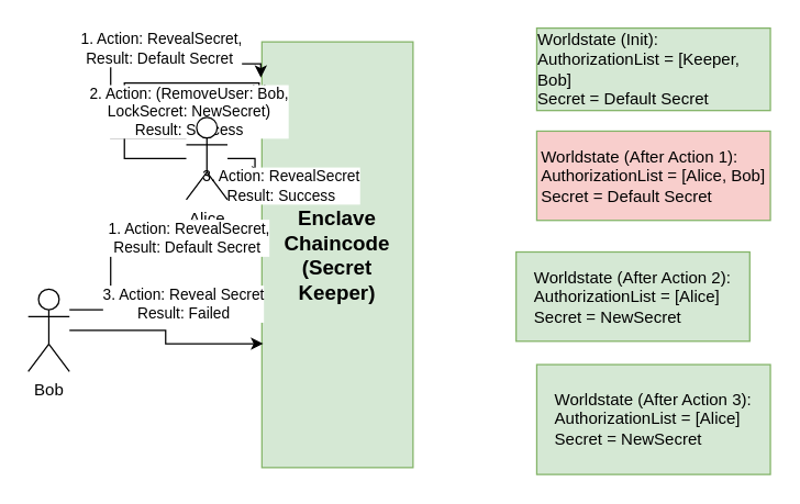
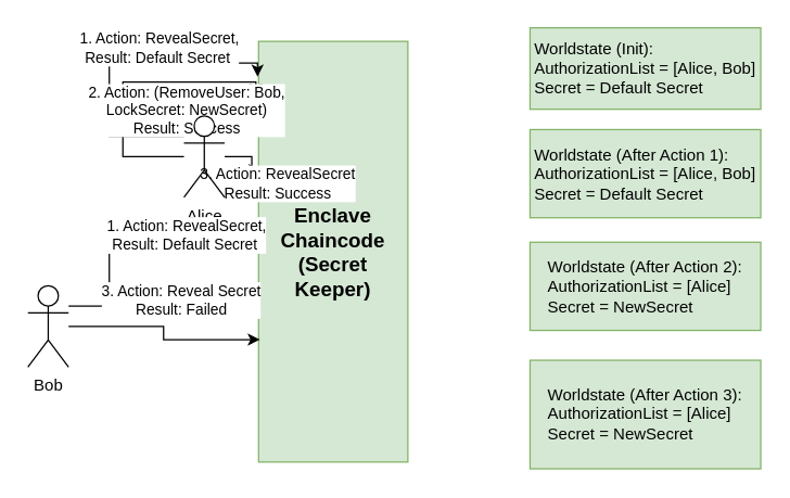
  <mxCell id="0" />
  <mxCell id="1" parent="0" />
  <mxCell id="2" value="&lt;b&gt;&lt;font style=&quot;font-size: 15px;&quot;&gt;Enclave Chaincode&lt;br&gt;(Secret Keeper)&lt;br&gt;&lt;/font&gt;&lt;/b&gt;" style="rounded=0;whiteSpace=wrap;html=1;fillColor=#d5e8d4;strokeColor=#82b366;" vertex="1" parent="1"><mxGeometry x="190" y="30" width="110" height="310" as="geometry" /></mxCell>
- <mxCell id="3" value="&lt;div style=&quot;text-align: left;&quot;&gt;&lt;span style=&quot;background-color: initial;&quot;&gt;Worldstate (Init):&lt;/span&gt;&lt;/div&gt;&lt;div style=&quot;text-align: left;&quot;&gt;&lt;span style=&quot;background-color: initial;&quot;&gt;AuthorizationList = [Keeper, Bob]&lt;/span&gt;&lt;/div&gt;&lt;div style=&quot;text-align: left;&quot;&gt;&lt;span style=&quot;background-color: initial;&quot;&gt;Secret = Default Secret&lt;/span&gt;&lt;/div&gt;" style="rounded=0;whiteSpace=wrap;html=1;fillColor=#d5e8d4;strokeColor=#82b366;" vertex="1" parent="1"><mxGeometry x="390" y="20" width="170" height="60" as="geometry" /></mxCell>
+ <mxCell id="3" value="&lt;div style=&quot;text-align: left;&quot;&gt;&lt;span style=&quot;background-color: initial;&quot;&gt;Worldstate (Init):&lt;/span&gt;&lt;/div&gt;&lt;div style=&quot;text-align: left;&quot;&gt;&lt;span style=&quot;background-color: initial;&quot;&gt;AuthorizationList = [Alice, Bob]&lt;/span&gt;&lt;/div&gt;&lt;div style=&quot;text-align: left;&quot;&gt;&lt;span style=&quot;background-color: initial;&quot;&gt;Secret = Default Secret&lt;/span&gt;&lt;/div&gt;" style="rounded=0;whiteSpace=wrap;html=1;fillColor=#d5e8d4;strokeColor=#82b366;" vertex="1" parent="1"><mxGeometry x="390" y="20" width="170" height="60" as="geometry" /></mxCell>
  <mxCell id="4" style="edgeStyle=orthogonalEdgeStyle;rounded=0;orthogonalLoop=1;jettySize=auto;html=1;entryX=-0.007;entryY=0.084;entryDx=0;entryDy=0;entryPerimeter=0;" edge="1" parent="1" source="10" target="2"><mxGeometry relative="1" as="geometry"><Array as="points"><mxPoint x="80" y="100" /><mxPoint x="80" y="46" /></Array></mxGeometry></mxCell>
  <mxCell id="5" value="1. Action: RevealSecret,&lt;br&gt;Result: Default Secret&amp;nbsp;" style="edgeLabel;html=1;align=center;verticalAlign=middle;resizable=0;points=[];" vertex="1" connectable="0" parent="4"><mxGeometry x="-0.07" y="1" relative="1" as="geometry"><mxPoint x="37" y="-15" as="offset" /></mxGeometry></mxCell>
  <mxCell id="6" style="edgeStyle=orthogonalEdgeStyle;rounded=0;orthogonalLoop=1;jettySize=auto;html=1;entryX=-0.018;entryY=0.13;entryDx=0;entryDy=0;entryPerimeter=0;" edge="1" parent="1" source="10" target="2"><mxGeometry relative="1" as="geometry"><mxPoint x="170" y="130" as="targetPoint" /><Array as="points"><mxPoint x="90" y="115" /><mxPoint x="90" y="60" /></Array></mxGeometry></mxCell>
  <mxCell id="7" value="2. Action: (RemoveUser: Bob, &lt;br&gt;LockSecret: NewSecret)&lt;br&gt;Result: Success" style="edgeLabel;html=1;align=center;verticalAlign=middle;resizable=0;points=[];" vertex="1" connectable="0" parent="6"><mxGeometry x="0.039" y="1" relative="1" as="geometry"><mxPoint x="38" y="21" as="offset" /></mxGeometry></mxCell>
  <mxCell id="8" style="edgeStyle=orthogonalEdgeStyle;rounded=0;orthogonalLoop=1;jettySize=auto;html=1;entryX=0.015;entryY=0.306;entryDx=0;entryDy=0;entryPerimeter=0;" edge="1" parent="1" source="10" target="2"><mxGeometry relative="1" as="geometry" /></mxCell>
  <mxCell id="9" value="3. Action: RevealSecret&lt;br&gt;Result: Success" style="edgeLabel;html=1;align=center;verticalAlign=middle;resizable=0;points=[];" vertex="1" connectable="0" parent="8"><mxGeometry x="-0.242" y="-2" relative="1" as="geometry"><mxPoint x="24" y="17" as="offset" /></mxGeometry></mxCell>
  <mxCell id="10" value="Alice" style="shape=umlActor;verticalLabelPosition=bottom;verticalAlign=top;html=1;outlineConnect=0;" vertex="1" parent="1"><mxGeometry x="135" y="85" width="30" height="60" as="geometry" /></mxCell>
  <mxCell id="11" style="edgeStyle=orthogonalEdgeStyle;rounded=0;orthogonalLoop=1;jettySize=auto;html=1;entryX=0;entryY=0.5;entryDx=0;entryDy=0;" edge="1" parent="1" source="15" target="2"><mxGeometry relative="1" as="geometry"><mxPoint x="100" y="210" as="sourcePoint" /><Array as="points"><mxPoint x="80" y="225" /><mxPoint x="80" y="175" /></Array></mxGeometry></mxCell>
  <mxCell id="12" value="1. Action: RevealSecret,&lt;br style=&quot;border-color: var(--border-color);&quot;&gt;Result: Default Secret&amp;nbsp;" style="edgeLabel;html=1;align=center;verticalAlign=middle;resizable=0;points=[];" vertex="1" connectable="0" parent="11"><mxGeometry x="0.146" y="3" relative="1" as="geometry"><mxPoint x="21" as="offset" /></mxGeometry></mxCell>
  <mxCell id="13" style="edgeStyle=orthogonalEdgeStyle;rounded=0;orthogonalLoop=1;jettySize=auto;html=1;entryX=0.009;entryY=0.709;entryDx=0;entryDy=0;entryPerimeter=0;" edge="1" parent="1" source="15" target="2"><mxGeometry relative="1" as="geometry" /></mxCell>
  <mxCell id="14" value="3. Action: Reveal Secret&lt;br&gt;Result: Failed" style="edgeLabel;html=1;align=center;verticalAlign=middle;resizable=0;points=[];" vertex="1" connectable="0" parent="13"><mxGeometry x="-0.093" y="-1" relative="1" as="geometry"><mxPoint x="14" y="-21" as="offset" /></mxGeometry></mxCell>
  <mxCell id="15" value="Bob" style="shape=umlActor;verticalLabelPosition=bottom;verticalAlign=top;html=1;outlineConnect=0;" vertex="1" parent="1"><mxGeometry x="20" y="210" width="30" height="60" as="geometry" /></mxCell>
- <mxCell id="16" value="&lt;div style=&quot;text-align: left;&quot;&gt;&lt;span style=&quot;background-color: initial;&quot;&gt;Worldstate (After Action 1):&lt;/span&gt;&lt;/div&gt;&lt;div style=&quot;text-align: left;&quot;&gt;&lt;span style=&quot;background-color: initial;&quot;&gt;AuthorizationList = [Alice, Bob]&lt;/span&gt;&lt;/div&gt;&lt;div style=&quot;text-align: left;&quot;&gt;&lt;span style=&quot;background-color: initial;&quot;&gt;Secret = Default Secret&lt;/span&gt;&lt;/div&gt;" style="rounded=0;whiteSpace=wrap;html=1;fillColor=#f8cecc;strokeColor=#82b366;" vertex="1" parent="1"><mxGeometry x="390" y="95" width="170" height="65" as="geometry" /></mxCell>
- <mxCell id="17" value="&lt;div style=&quot;text-align: left;&quot;&gt;&lt;span style=&quot;background-color: initial;&quot;&gt;Worldstate (After Action 2):&lt;/span&gt;&lt;/div&gt;&lt;div style=&quot;text-align: left;&quot;&gt;&lt;span style=&quot;background-color: initial;&quot;&gt;AuthorizationList = [Alice]&lt;/span&gt;&lt;/div&gt;&lt;div style=&quot;text-align: left;&quot;&gt;&lt;span style=&quot;background-color: initial;&quot;&gt;Secret = NewSecret&lt;/span&gt;&lt;/div&gt;" style="rounded=0;whiteSpace=wrap;html=1;fillColor=#d5e8d4;strokeColor=#82b366;" vertex="1" parent="1"><mxGeometry x="375" y="183" width="170" height="65" as="geometry" /></mxCell>
+ <mxCell id="16" value="&lt;div style=&quot;text-align: left;&quot;&gt;&lt;span style=&quot;background-color: initial;&quot;&gt;Worldstate (After Action 1):&lt;/span&gt;&lt;/div&gt;&lt;div style=&quot;text-align: left;&quot;&gt;&lt;span style=&quot;background-color: initial;&quot;&gt;AuthorizationList = [Alice, Bob]&lt;/span&gt;&lt;/div&gt;&lt;div style=&quot;text-align: left;&quot;&gt;&lt;span style=&quot;background-color: initial;&quot;&gt;Secret = Default Secret&lt;/span&gt;&lt;/div&gt;" style="rounded=0;whiteSpace=wrap;html=1;fillColor=#d5e8d4;strokeColor=#82b366;" vertex="1" parent="1"><mxGeometry x="390" y="95" width="170" height="65" as="geometry" /></mxCell>
+ <mxCell id="17" value="&lt;div style=&quot;text-align: left;&quot;&gt;&lt;span style=&quot;background-color: initial;&quot;&gt;Worldstate (After Action 2):&lt;/span&gt;&lt;/div&gt;&lt;div style=&quot;text-align: left;&quot;&gt;&lt;span style=&quot;background-color: initial;&quot;&gt;AuthorizationList = [Alice]&lt;/span&gt;&lt;/div&gt;&lt;div style=&quot;text-align: left;&quot;&gt;&lt;span style=&quot;background-color: initial;&quot;&gt;Secret = NewSecret&lt;/span&gt;&lt;/div&gt;" style="rounded=0;whiteSpace=wrap;html=1;fillColor=#d5e8d4;strokeColor=#82b366;" vertex="1" parent="1"><mxGeometry x="390" y="178" width="170" height="65" as="geometry" /></mxCell>
  <mxCell id="18" value="&lt;div style=&quot;text-align: left;&quot;&gt;&lt;span style=&quot;background-color: initial;&quot;&gt;Worldstate (After Action 3):&lt;/span&gt;&lt;/div&gt;&lt;div style=&quot;text-align: left;&quot;&gt;&lt;span style=&quot;background-color: initial;&quot;&gt;AuthorizationList = [Alice]&lt;/span&gt;&lt;/div&gt;&lt;div style=&quot;text-align: left;&quot;&gt;&lt;span style=&quot;background-color: initial;&quot;&gt;Secret = NewSecret&lt;/span&gt;&lt;/div&gt;" style="rounded=0;whiteSpace=wrap;html=1;fillColor=#d5e8d4;strokeColor=#82b366;" vertex="1" parent="1"><mxGeometry x="390" y="265" width="170" height="80" as="geometry" /></mxCell>
